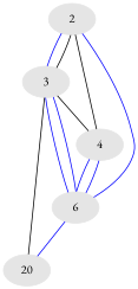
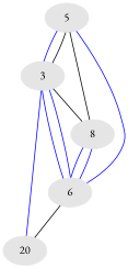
  graph {
    fontname="EB Garamond"
    node [color=gray90 fontname="EB Garamond" style=filled]
    edge [color=blue fontname="EB Garamond"]
-   2 [super="+1+10+12+17+18"]
+   2 [super="+1+10+12+17+18" label=5]
    3 [super="+1+5+7+11+15+19"]
-   4 [super="+9+13+15"]
+   4 [super="+9+13+15" label=8]
    6 [super="+16"]
    20 [super="+18"]
    2 -- 3
    2 -- 3 [color=black]
    2 -- 4 [color=black]
    2 -- 6
    3 -- 4 [color=black]
    3 -- 6
    3 -- 6
-   3 -- 20 [color=black]
+   3 -- 20
    4 -- 6
    4 -- 6
-   6 -- 20
+   6 -- 20 [color=black]
  }
